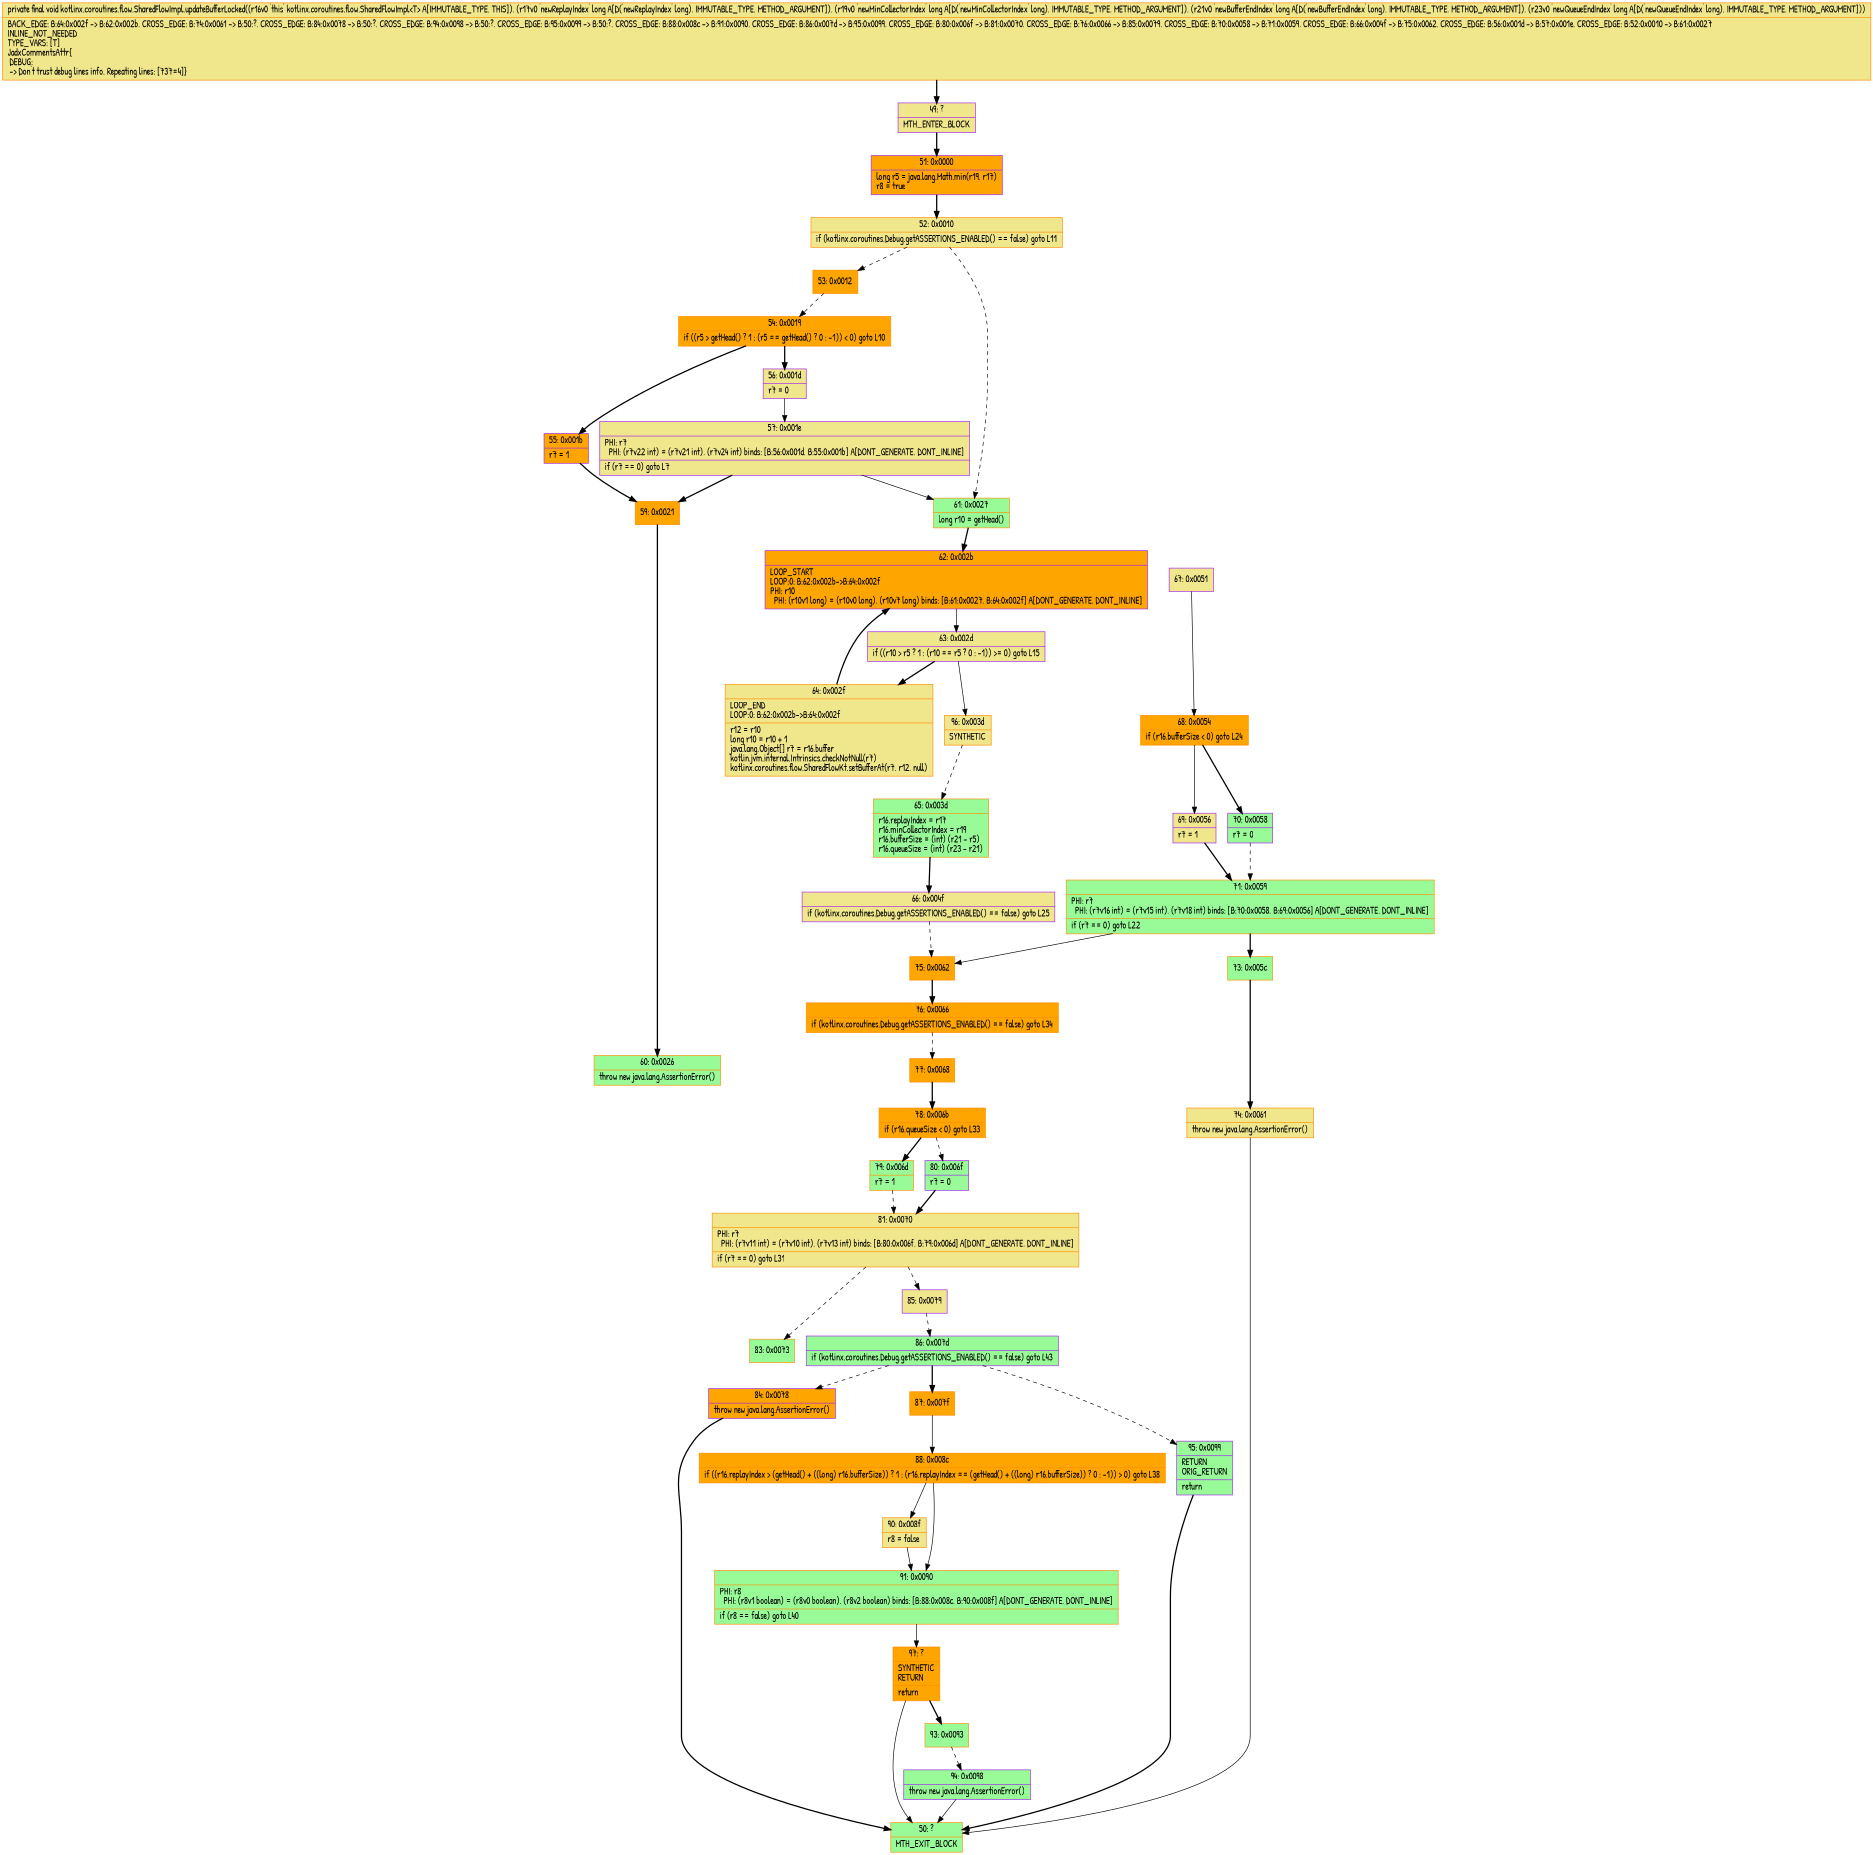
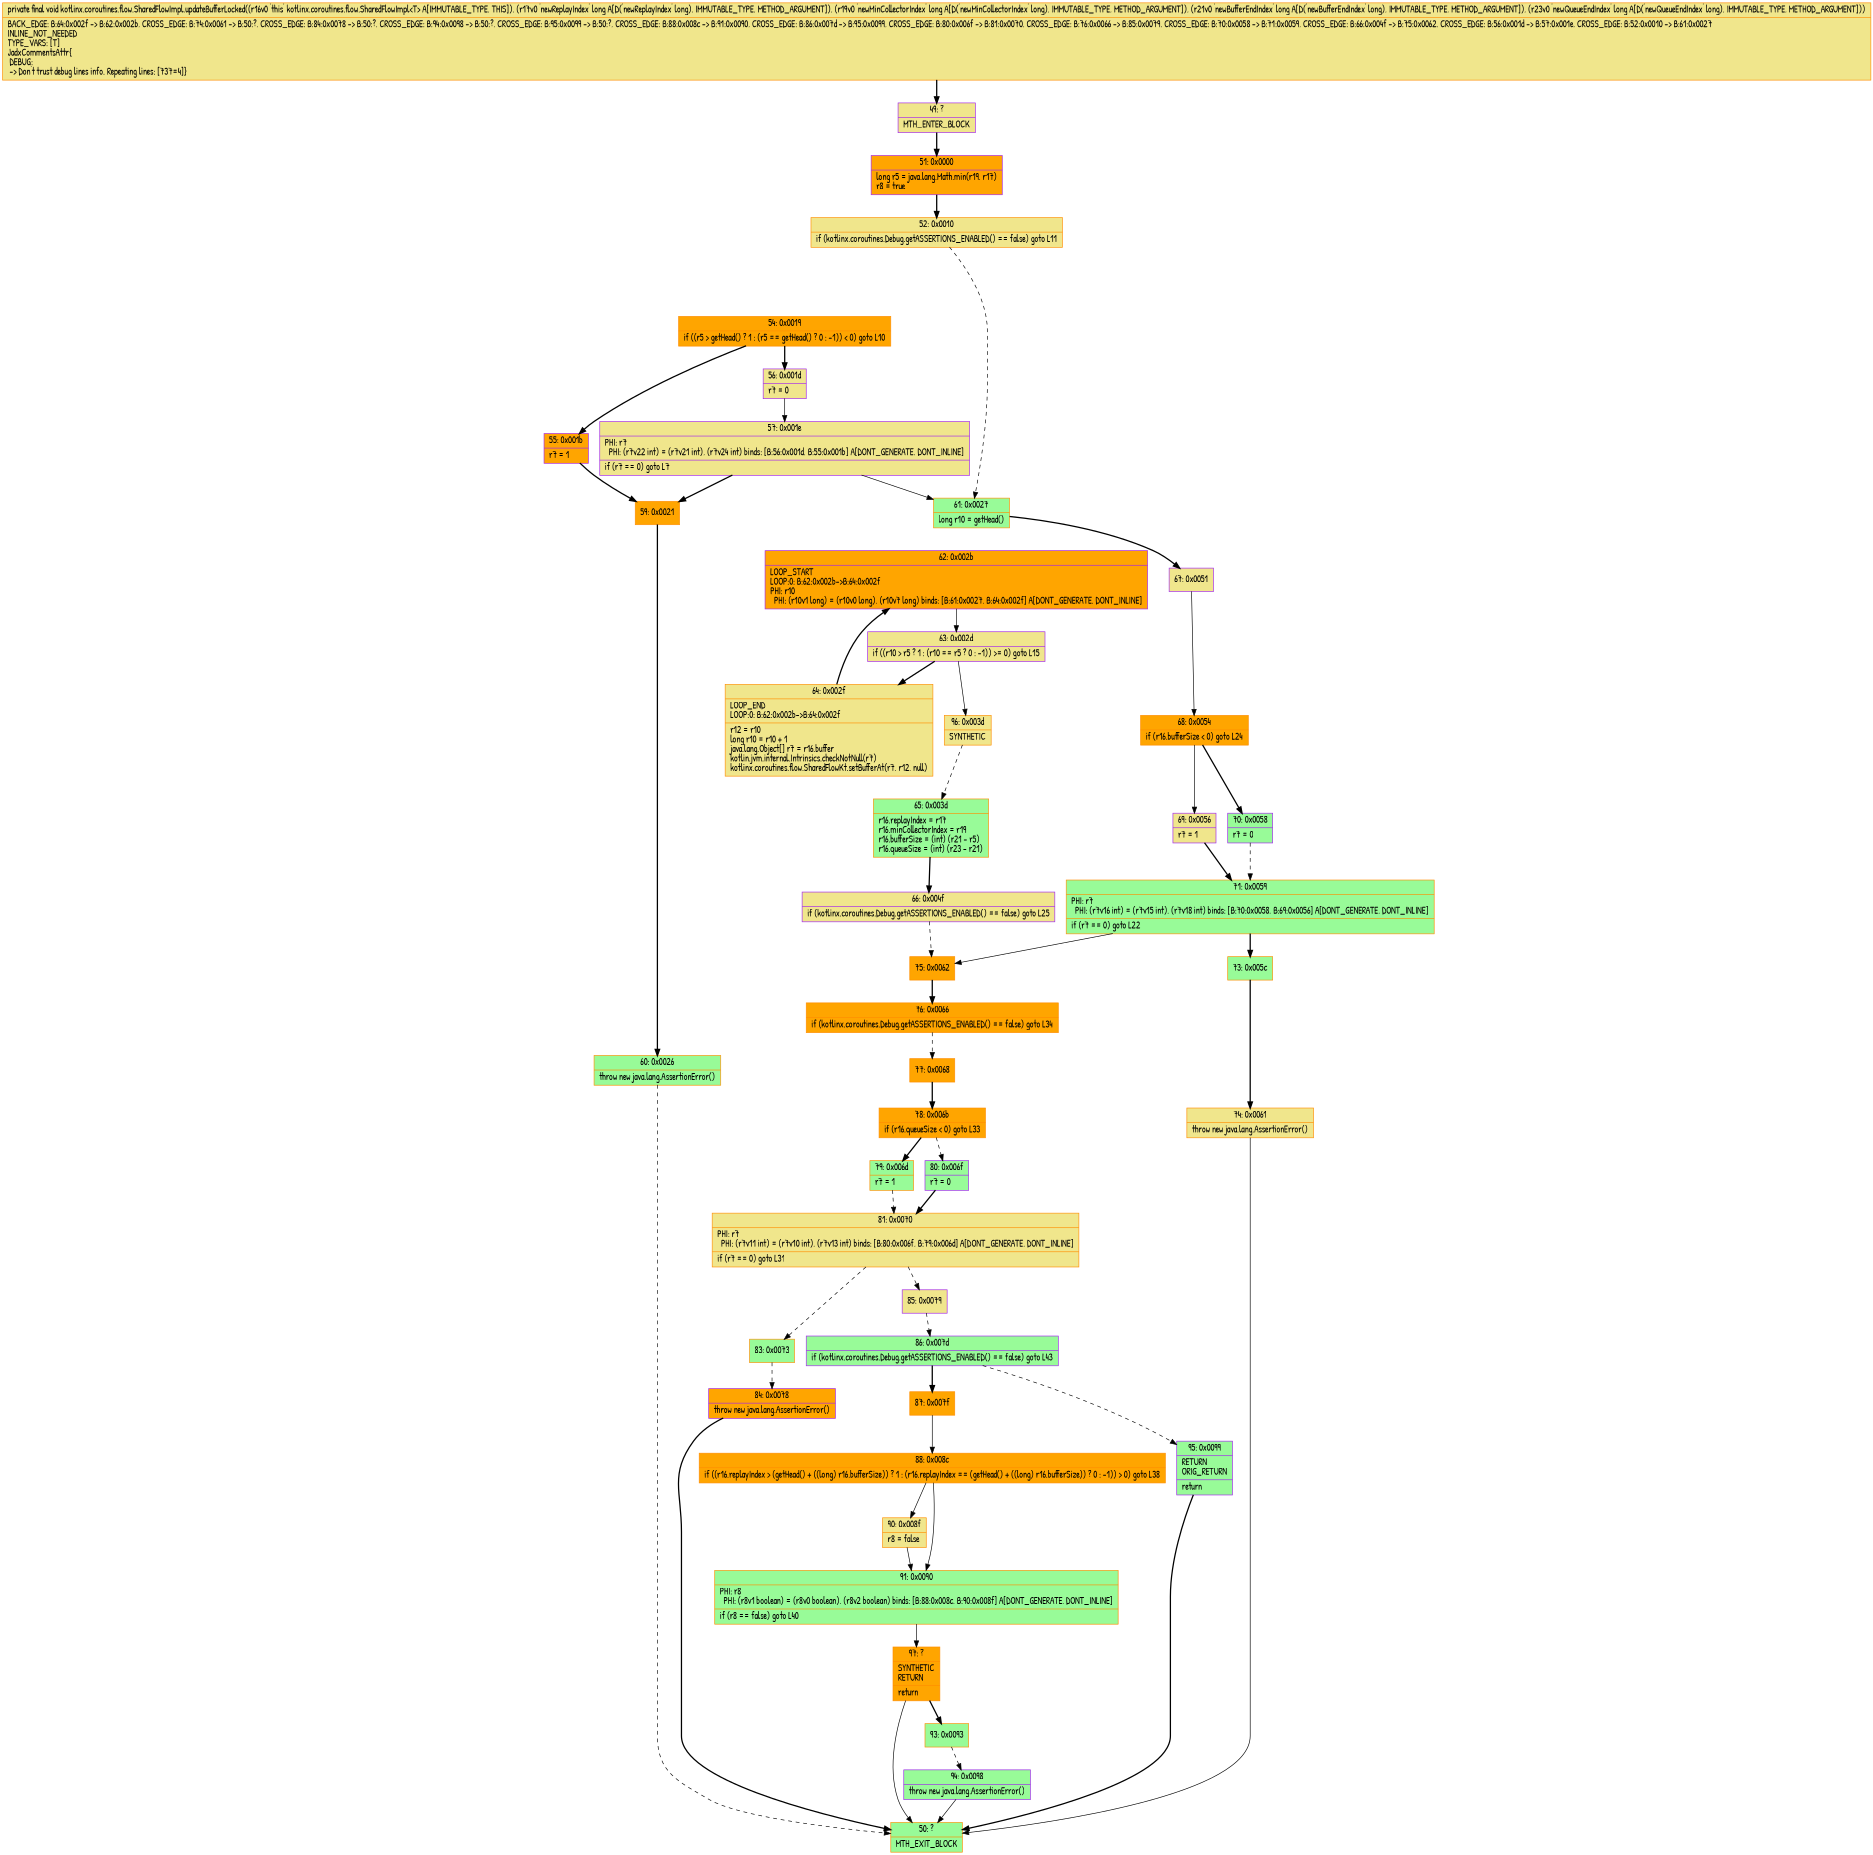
  digraph {
    fontname="Patrick Hand"
    node [color=darkorange fillcolor=khaki fontname="Patrick Hand" shape=record style=filled]
    edge [fontname="Patrick Hand" style=bold]
    n1 [color=purple label="{49\:\ ?|MTH_ENTER_BLOCK\l}"]
    n2 [color=purple fillcolor=orange label="{51\:\ 0x0000|long r5 = java.lang.Math.min(r19, r17)\lr8 = true\l}"]
    n3 [label="{52\:\ 0x0010|if (kotlinx.coroutines.Debug.getASSERTIONS_ENABLED() == false) goto L11\l}"]
-   n4 [fillcolor=orange label="{53\:\ 0x0012}"]
    n5 [fillcolor=palegreen label="{61\:\ 0x0027|long r10 = getHead()\l}"]
    n6 [fillcolor=orange label="{54\:\ 0x0019|if ((r5 \> getHead() ? 1 : (r5 == getHead() ? 0 : \-1)) \< 0) goto L10\l}"]
    n7 [color=purple fillcolor=orange label="{62\:\ 0x002b|LOOP_START\lLOOP:0: B:62:0x002b\-\>B:64:0x002f\lPHI: r10 \l  PHI: (r10v1 long) = (r10v0 long), (r10v7 long) binds: [B:61:0x0027, B:64:0x002f] A[DONT_GENERATE, DONT_INLINE]\l}"]
    n8 [color=purple fillcolor=orange label="{55\:\ 0x001b|r7 = 1\l}"]
    n9 [color=purple label="{56\:\ 0x001d|r7 = 0\l}"]
    n10 [fillcolor=orange label="{59\:\ 0x0021}"]
    n11 [color=purple label="{57\:\ 0x001e|PHI: r7 \l  PHI: (r7v22 int) = (r7v21 int), (r7v24 int) binds: [B:56:0x001d, B:55:0x001b] A[DONT_GENERATE, DONT_INLINE]\l|if (r7 == 0) goto L7\l}"]
    n12 [fillcolor=palegreen label="{60\:\ 0x0026|throw new java.lang.AssertionError()\l}"]
    n13 [fillcolor=palegreen label="{50\:\ ?|MTH_EXIT_BLOCK\l}"]
    n14 [color=purple label="{63\:\ 0x002d|if ((r10 \> r5 ? 1 : (r10 == r5 ? 0 : \-1)) \>= 0) goto L15\l}"]
    n15 [label="{64\:\ 0x002f|LOOP_END\lLOOP:0: B:62:0x002b\-\>B:64:0x002f\l|r12 = r10\llong r10 = r10 + 1\ljava.lang.Object[] r7 = r16.buffer\lkotlin.jvm.internal.Intrinsics.checkNotNull(r7)\lkotlinx.coroutines.flow.SharedFlowKt.setBufferAt(r7, r12, null)\l}"]
    n16 [label="{96\:\ 0x003d|SYNTHETIC\l}"]
    n17 [fillcolor=palegreen label="{65\:\ 0x003d|r16.replayIndex = r17\lr16.minCollectorIndex = r19\lr16.bufferSize = (int) (r21 \- r5)\lr16.queueSize = (int) (r23 \- r21)\l}"]
    n18 [color=purple label="{66\:\ 0x004f|if (kotlinx.coroutines.Debug.getASSERTIONS_ENABLED() == false) goto L25\l}"]
    n19 [fillcolor=orange label="{75\:\ 0x0062}"]
    n20 [color=purple label="{67\:\ 0x0051}"]
    n21 [fillcolor=orange label="{68\:\ 0x0054|if (r16.bufferSize \< 0) goto L24\l}"]
    n22 [fillcolor=orange label="{76\:\ 0x0066|if (kotlinx.coroutines.Debug.getASSERTIONS_ENABLED() == false) goto L34\l}"]
    n23 [color=purple label="{69\:\ 0x0056|r7 = 1\l}"]
    n24 [color=purple fillcolor=palegreen label="{70\:\ 0x0058|r7 = 0\l}"]
    n25 [fillcolor=palegreen label="{71\:\ 0x0059|PHI: r7 \l  PHI: (r7v16 int) = (r7v15 int), (r7v18 int) binds: [B:70:0x0058, B:69:0x0056] A[DONT_GENERATE, DONT_INLINE]\l|if (r7 == 0) goto L22\l}"]
    n26 [fillcolor=palegreen label="{73\:\ 0x005c}"]
    n27 [label="{74\:\ 0x0061|throw new java.lang.AssertionError()\l}"]
    n28 [fillcolor=orange label="{77\:\ 0x0068}"]
    n29 [fillcolor=orange label="{78\:\ 0x006b|if (r16.queueSize \< 0) goto L33\l}"]
    n30 [color=purple label="{85\:\ 0x0079}"]
    n31 [color=purple fillcolor=palegreen label="{86\:\ 0x007d|if (kotlinx.coroutines.Debug.getASSERTIONS_ENABLED() == false) goto L43\l}"]
    n32 [fillcolor=palegreen label="{79\:\ 0x006d|r7 = 1\l}"]
    n33 [color=purple fillcolor=palegreen label="{80\:\ 0x006f|r7 = 0\l}"]
    n34 [label="{81\:\ 0x0070|PHI: r7 \l  PHI: (r7v11 int) = (r7v10 int), (r7v13 int) binds: [B:80:0x006f, B:79:0x006d] A[DONT_GENERATE, DONT_INLINE]\l|if (r7 == 0) goto L31\l}"]
    n35 [fillcolor=palegreen label="{83\:\ 0x0073}"]
    n36 [color=purple fillcolor=orange label="{84\:\ 0x0078|throw new java.lang.AssertionError()\l}"]
    n37 [fillcolor=orange label="{87\:\ 0x007f}"]
    n38 [color=purple fillcolor=palegreen label="{95\:\ 0x0099|RETURN\lORIG_RETURN\l|return\l}"]
    n39 [fillcolor=orange label="{88\:\ 0x008c|if ((r16.replayIndex \> (getHead() + ((long) r16.bufferSize)) ? 1 : (r16.replayIndex == (getHead() + ((long) r16.bufferSize)) ? 0 : \-1)) \> 0) goto L38\l}"]
    n40 [label="{90\:\ 0x008f|r8 = false\l}"]
    n41 [fillcolor=palegreen label="{91\:\ 0x0090|PHI: r8 \l  PHI: (r8v1 boolean) = (r8v0 boolean), (r8v2 boolean) binds: [B:88:0x008c, B:90:0x008f] A[DONT_GENERATE, DONT_INLINE]\l|if (r8 == false) goto L40\l}"]
    n42 [fillcolor=orange label="{97\:\ ?|SYNTHETIC\lRETURN\l|return\l}"]
    n43 [fillcolor=palegreen label="{93\:\ 0x0093}"]
    n44 [color=purple fillcolor=palegreen label="{94\:\ 0x0098|throw new java.lang.AssertionError()\l}"]
    n45 [label="{private final void kotlinx.coroutines.flow.SharedFlowImpl.updateBufferLocked((r16v0 'this' kotlinx.coroutines.flow.SharedFlowImpl\<T\> A[IMMUTABLE_TYPE, THIS]), (r17v0 'newReplayIndex' long A[D('newReplayIndex' long), IMMUTABLE_TYPE, METHOD_ARGUMENT]), (r19v0 'newMinCollectorIndex' long A[D('newMinCollectorIndex' long), IMMUTABLE_TYPE, METHOD_ARGUMENT]), (r21v0 'newBufferEndIndex' long A[D('newBufferEndIndex' long), IMMUTABLE_TYPE, METHOD_ARGUMENT]), (r23v0 'newQueueEndIndex' long A[D('newQueueEndIndex' long), IMMUTABLE_TYPE, METHOD_ARGUMENT]))  | BACK_EDGE: B:64:0x002f \-\> B:62:0x002b, CROSS_EDGE: B:74:0x0061 \-\> B:50:?, CROSS_EDGE: B:84:0x0078 \-\> B:50:?, CROSS_EDGE: B:94:0x0098 \-\> B:50:?, CROSS_EDGE: B:95:0x0099 \-\> B:50:?, CROSS_EDGE: B:88:0x008c \-\> B:91:0x0090, CROSS_EDGE: B:86:0x007d \-\> B:95:0x0099, CROSS_EDGE: B:80:0x006f \-\> B:81:0x0070, CROSS_EDGE: B:76:0x0066 \-\> B:85:0x0079, CROSS_EDGE: B:70:0x0058 \-\> B:71:0x0059, CROSS_EDGE: B:66:0x004f \-\> B:75:0x0062, CROSS_EDGE: B:56:0x001d \-\> B:57:0x001e, CROSS_EDGE: B:52:0x0010 \-\> B:61:0x0027\lINLINE_NOT_NEEDED\lTYPE_VARS: [T]\lJadxCommentsAttr\{\l DEBUG: \l \-\> Don't trust debug lines info. Repeating lines: [737=4]\}\l}"]
    n1 -> n2
    n2 -> n3
-   n3 -> n4 [style=dashed]
    n3 -> n5 [style=dashed]
-   n4 -> n6 [style=dashed]
-   n5 -> n7
+   n5 -> n20
    n6 -> n8
    n6 -> n9
    n7 -> n14 [style=solid]
    n8 -> n10
    n9 -> n11 [style=solid]
    n10 -> n12
    n11 -> n5 [style=solid]
    n11 -> n10
+   n12 -> n13 [style=dashed]
    n14 -> n15
    n14 -> n16 [style=solid]
    n15 -> n7
    n16 -> n17 [style=dashed]
    n17 -> n18
    n18 -> n19 [style=dashed]
    n19 -> n22
    n20 -> n21 [style=solid]
    n21 -> n23 [style=solid]
    n21 -> n24
    n22 -> n28 [style=dashed]
    n23 -> n25
    n24 -> n25 [style=dashed]
    n25 -> n19 [style=solid]
    n25 -> n26
    n26 -> n27
    n27 -> n13 [style=solid]
    n28 -> n29
    n29 -> n32
    n29 -> n33 [style=dashed]
    n30 -> n31 [style=dashed]
    n31 -> n37
    n31 -> n38 [style=dashed]
    n32 -> n34 [style=dashed]
    n33 -> n34
    n34 -> n30 [style=dashed]
    n34 -> n35 [style=dashed]
-   n31 -> n36 [style=dashed]
+   n35 -> n36 [style=dashed]
    n36 -> n13
    n37 -> n39 [style=solid]
    n38 -> n13
    n39 -> n40 [style=solid]
    n39 -> n41 [style=solid]
    n40 -> n41 [style=solid]
    n41 -> n42 [style=solid]
    n42 -> n13 [style=solid]
    n42 -> n43
    n43 -> n44 [style=dashed]
    n44 -> n13 [style=solid]
    n45 -> n1
  }
